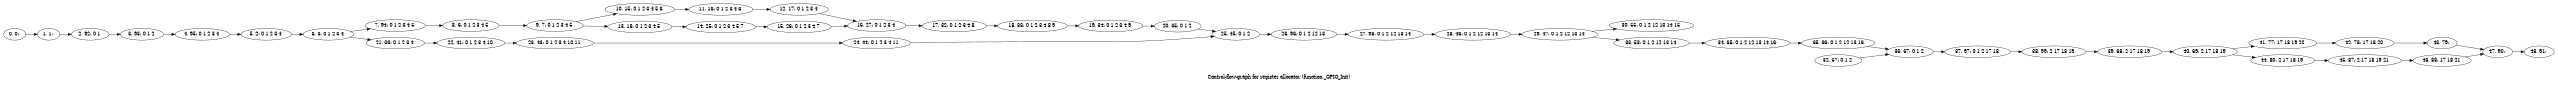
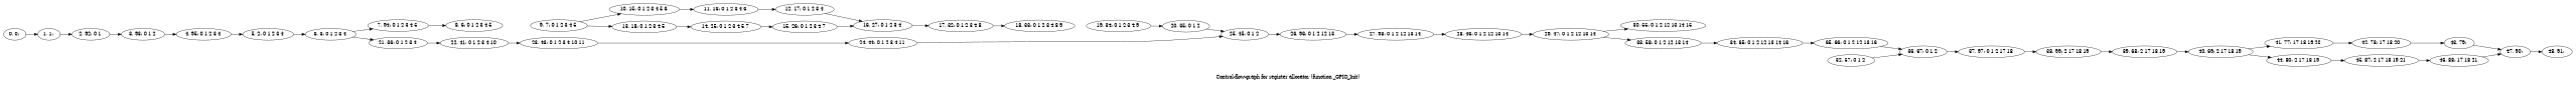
  digraph {
    label="Control-flow-graph for register allocator (function _GPIO_Init)"
    rankdir=LR
    n1 [label="0, 0: "]
    n2 [label="1, 1: "]
    n3 [label="2, 92: 0 1 "]
    n4 [label="3, 93: 0 1 2 "]
    n5 [label="4, 95: 0 1 2 3 4 "]
    n6 [label="5, 2: 0 1 2 3 4 "]
    n7 [label="6, 3: 0 1 2 3 4 "]
    n8 [label="7, 94: 0 1 2 3 4 5 "]
    n9 [label="21, 36: 0 1 2 3 4 "]
    n10 [label="8, 6: 0 1 2 3 4 5 "]
    n11 [label="22, 41: 0 1 2 3 4 10 "]
    n12 [label="9, 7: 0 1 2 3 4 5 "]
    n13 [label="10, 15: 0 1 2 3 4 5 6 "]
    n14 [label="13, 18: 0 1 2 3 4 5 "]
    n15 [label="11, 16: 0 1 2 3 4 6 "]
    n16 [label="14, 25: 0 1 2 3 4 5 7 "]
    n17 [label="12, 17: 0 1 2 3 4 "]
    n18 [label="16, 27: 0 1 2 3 4 "]
    n19 [label="17, 32: 0 1 2 3 4 8 "]
    n20 [label="15, 26: 0 1 2 3 4 7 "]
    n21 [label="18, 33: 0 1 2 3 4 8 9 "]
    n22 [label="19, 34: 0 1 2 3 4 9 "]
    n23 [label="20, 35: 0 1 2 "]
    n24 [label="25, 45: 0 1 2 "]
    n25 [label="26, 96: 0 1 2 12 13 "]
    n26 [label="23, 43: 0 1 2 3 4 10 11 "]
    n27 [label="24, 44: 0 1 2 3 4 11 "]
    n28 [label="27, 98: 0 1 2 12 13 14 "]
    n29 [label="28, 46: 0 1 2 12 13 14 "]
    n30 [label="29, 47: 0 1 2 12 13 14 "]
    n31 [label="30, 55: 0 1 2 12 13 14 15 "]
    n32 [label="33, 58: 0 1 2 12 13 14 "]
    n33 [label="34, 65: 0 1 2 12 13 14 16 "]
    n34 [label="32, 57: 0 1 2 "]
    n35 [label="36, 67: 0 1 2 "]
    n36 [label="37, 97: 0 1 2 17 18 "]
    n37 [label="65, 66: 0 1 2 12 13 16"]
    n38 [label="38, 99: 2 17 18 19 "]
    n39 [label="39, 68: 2 17 18 19 "]
    n40 [label="40, 69: 2 17 18 19 "]
    n41 [label="41, 77: 17 18 19 20 "]
    n42 [label="44, 80: 2 17 18 19 "]
    n43 [label="42, 78: 17 18 20 "]
    n44 [label="45, 87: 2 17 18 19 21 "]
    n45 [label="43, 79: "]
    n46 [label="47, 90: "]
    n47 [label="48, 91: "]
    n48 [label="46, 88: 17 18 21 "]
    n1 -> n2
    n2 -> n3
    n3 -> n4
    n4 -> n5
    n5 -> n6
    n6 -> n7
    n7 -> n8
    n7 -> n9
    n8 -> n10
    n9 -> n11
-   n10 -> n12
    n11 -> n26
    n12 -> n13
    n12 -> n14
    n13 -> n15
    n14 -> n16
    n15 -> n17
    n16 -> n20
    n17 -> n18
    n18 -> n19
    n19 -> n21
    n20 -> n18
-   n21 -> n22
    n22 -> n23
    n23 -> n24
    n24 -> n25
    n25 -> n28
    n26 -> n27
    n27 -> n24
    n28 -> n29
    n29 -> n30
    n30 -> n31
    n30 -> n32
    n32 -> n33
    n33 -> n37
    n34 -> n35
    n35 -> n36
    n36 -> n38
    n37 -> n35
    n38 -> n39
    n39 -> n40
    n40 -> n41
    n40 -> n42
    n41 -> n43
    n42 -> n44
    n43 -> n45
    n44 -> n48
    n45 -> n46
    n46 -> n47
    n48 -> n46
  }
